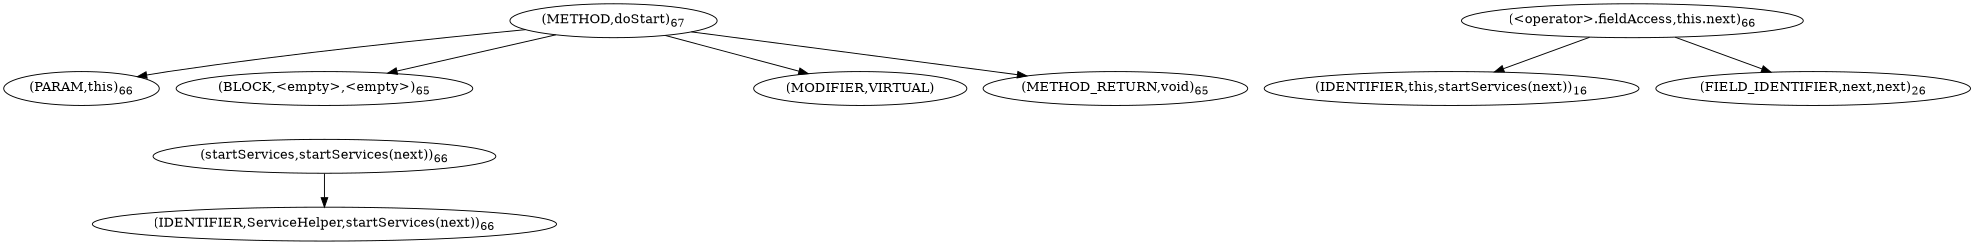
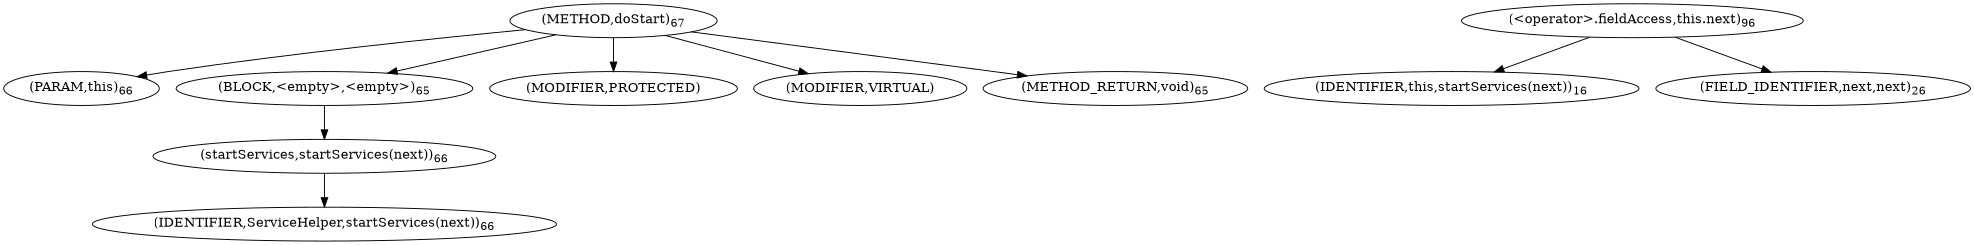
  digraph {
    n1 [label=<(METHOD,doStart)<SUB>67</SUB>>]
    n2 [label=<(PARAM,this)<SUB>66</SUB>>]
    n3 [label=<(BLOCK,&lt;empty&gt;,&lt;empty&gt;)<SUB>65</SUB>>]
+   n4 [label=<(MODIFIER,PROTECTED)>]
    n5 [label=<(MODIFIER,VIRTUAL)>]
    n6 [label=<(METHOD_RETURN,void)<SUB>65</SUB>>]
    n7 [label=<(startServices,startServices(next))<SUB>66</SUB>>]
    n8 [label=<(IDENTIFIER,ServiceHelper,startServices(next))<SUB>66</SUB>>]
-   n9 [label=<(&lt;operator&gt;.fieldAccess,this.next)<SUB>66</SUB>>]
+   n9 [label=<(&lt;operator&gt;.fieldAccess,this.next)<SUB>96</SUB>>]
    n10 [label=<(IDENTIFIER,this,startServices(next))<SUB>16</SUB>>]
    n11 [label=<(FIELD_IDENTIFIER,next,next)<SUB>26</SUB>>]
    n1 -> n2
    n1 -> n3
+   n1 -> n4
    n1 -> n5
    n1 -> n6
+   n3 -> n7
    n7 -> n8
    n9 -> n10
    n9 -> n11
  }
